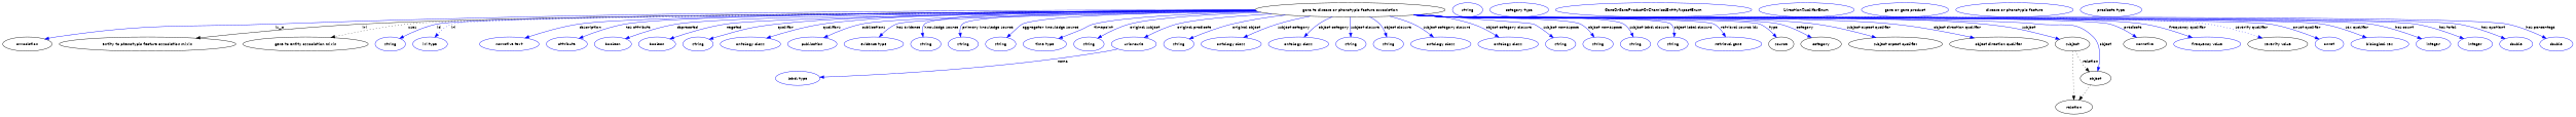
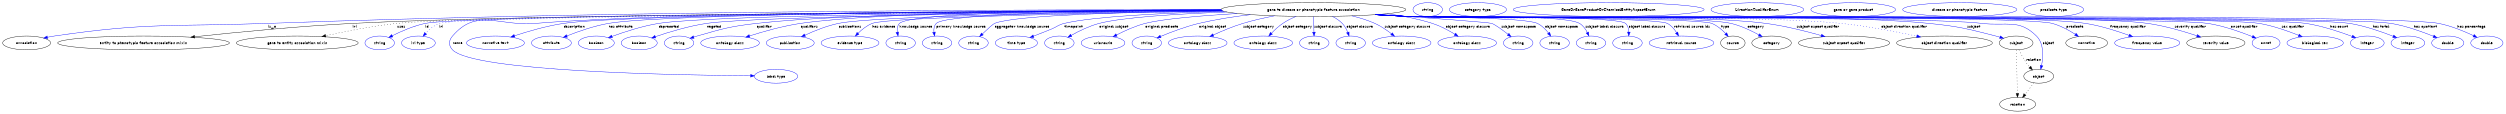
  digraph {
    fontname="Patrick Hand"
    node [fontname="Patrick Hand" color=blue]
    edge [color=blue fontname="Patrick Hand" style=solid]
    n1 [height=0.5 label="gene to disease or phenotypic feature association" width=6.698 color=""]
    association [height=0.5 width=1.7332 color=""]
    "entity to phenotypic feature association mixin" [height=0.5 width=6.2286 color=""]
    "gene to entity association mixin" [height=0.5 width=4.4232 color=""]
    n5 [height=0.5 label=string width=1.0652]
    n6 [height=0.5 label="iri type" width=1.2277]
    n7 [height=0.5 label="label type" width=1.5707]
    n8 [height=0.5 label="narrative text" width=2.0943]
    n9 [height=0.5 label=attribute width=1.4443]
    n10 [height=0.5 label=boolean width=1.2999]
    n11 [height=0.5 label=boolean width=1.2999]
    n12 [height=0.5 label=string width=1.0652]
    n13 [height=0.5 label="ontology class" width=2.1304]
    n14 [height=0.5 label=publication width=1.7332]
    n15 [height=0.5 label="evidence type" width=2.0943]
    n16 [height=0.5 label=string width=1.0652]
    n17 [height=0.5 label=string width=1.0652]
    n18 [height=0.5 label=string width=1.0652]
    n19 [height=0.5 label="time type" width=1.5346]
    n20 [height=0.5 label=string width=1.0652]
    n21 [height=0.5 label=uriorcurie width=1.5887]
    n22 [height=0.5 label=string width=1.0652]
    n23 [height=0.5 label="ontology class" width=2.1304]
    n24 [height=0.5 label="ontology class" width=2.1304]
    n25 [height=0.5 label=string width=1.0652]
    n26 [height=0.5 label=string width=1.0652]
    n27 [height=0.5 label="ontology class" width=2.1304]
    n28 [height=0.5 label="ontology class" width=2.1304]
    n29 [height=0.5 label=string width=1.0652]
    n30 [height=0.5 label=string width=1.0652]
    n31 [height=0.5 label=string width=1.0652]
    n32 [height=0.5 label=string width=1.0652]
-   n33 [height=0.5 label="retrieval gene" width=2.347]
+   n33 [height=0.5 label="retrieval source" width=2.347]
    n34 [height=0.5 label=source width=0.86659 color=""]
    category [height=0.5 width=1.4263 color=""]
    "subject aspect qualifier" [height=0.5 width=3.3039 color=""]
    "object direction qualifier" [height=0.5 width=3.4664 color=""]
    subject [height=0.5 width=1.2277 color=""]
    object [height=0.5 width=1.0832 color=""]
    n40 [height=0.5 label=narrative width=1.5165 color=""]
    n41 [height=0.5 label="frequency value" width=2.3651]
    n42 [color=black height=0.5 label="severity value" width=2.1123]
    n43 [height=0.5 label=onset width=1.011]
    n44 [height=0.5 label="biological sex" width=2.0401]
    n45 [height=0.5 label=integer width=1.2277]
    n46 [height=0.5 label=integer width=1.2277]
    n47 [height=0.5 label=double width=1.1735]
    n48 [height=0.5 label=double width=1.1735]
    relation [height=0.5 width=1.2999 color=""]
    n50 [height=0.5 label=string width=1.0652]
    n51 [height=0.5 label="category type" width=2.0762]
    n52 [height=0.5 label=GeneOrGeneProductOrChemicalEntityAspectEnum width=6.9147]
    n53 [height=0.5 label=DirectionQualifierEnum width=3.358]
    n54 [height=0.5 label="gene or gene product" width=3.0692]
    n55 [height=0.5 label="disease or phenotypic feature" width=4.1344]
    n56 [height=0.5 label="predicate type" width=2.1665]
    n1 -> association [label=is_a style=""]
    n1 -> "entity to phenotypic feature association mixin" [label=iri color="" style=""]
    n1 -> "gene to entity association mixin" [label=uses style=dotted color=""]
    n1 -> n5 [label=id]
    n1 -> n6 [label=iri style=dotted]
-   n21 -> n7 [label=name]
+   n1 -> n7 [label=name]
    n1 -> n8 [label=description]
    n1 -> n9 [label="has attribute"]
    n1 -> n10 [label=deprecated]
    n1 -> n11 [label=negated]
    n1 -> n12 [label=qualifier]
    n1 -> n13 [label=qualifiers]
    n1 -> n14 [label=publications]
    n1 -> n15 [label="has evidence"]
    n1 -> n16 [label="knowledge source"]
    n1 -> n17 [label="primary knowledge source"]
    n1 -> n18 [label="aggregator knowledge source"]
    n1 -> n19 [label=timepoint]
    n1 -> n20 [label="original subject"]
    n1 -> n21 [label="original predicate"]
    n1 -> n22 [label="original object"]
    n1 -> n23 [label="subject category"]
    n1 -> n24 [label="object category"]
    n1 -> n25 [label="subject closure"]
    n1 -> n26 [label="object closure"]
    n1 -> n27 [label="subject category closure"]
    n1 -> n28 [label="object category closure"]
    n1 -> n29 [label="subject namespace"]
    n1 -> n30 [label="object namespace"]
    n1 -> n31 [label="subject label closure"]
    n1 -> n32 [label="object label closure"]
    n1 -> n33 [label="retrieval source ids"]
    n1 -> n34 [label=type]
    n1 -> category [label=category]
    n1 -> "subject aspect qualifier" [label="subject aspect qualifier"]
-   n1 -> "object direction qualifier" [label="object direction qualifier"]
+   n1 -> "object direction qualifier" [label="object direction qualifier" style=dotted]
    n1 -> subject [label=subject]
    n1 -> object [label=object]
    n1 -> n40 [label=predicate]
    n1 -> n41 [label="frequency qualifier"]
-   n1 -> n42 [label="severity qualifier" style=dotted]
+   n1 -> n42 [label="severity qualifier"]
    n1 -> n43 [label="onset qualifier"]
    n1 -> n44 [label="sex qualifier"]
    n1 -> n45 [label="has count"]
    n1 -> n46 [label="has total"]
    n1 -> n47 [label="has quotient"]
    n1 -> n48 [label="has percentage"]
    subject -> object [label=relation style=dotted color=""]
    subject -> relation [style=dotted color=""]
    object -> relation [style=dotted color=""]
  }
